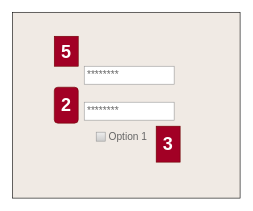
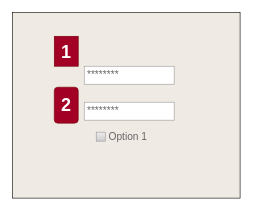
  <mxCell id="0" />
  <mxCell id="1" parent="0" />
  <mxCell id="2" value="" style="rounded=0;whiteSpace=wrap;html=1;fillColor=#F0EAE4;" parent="1" vertex="1"><mxGeometry x="20" y="20" width="380" height="310" as="geometry" /></mxCell>
- <mxCell id="3" value="5" style="rounded=0;whiteSpace=wrap;html=1;fillColor=#a20025;strokeColor=#6F0000;fontColor=#ffffff;fontStyle=1;fontSize=30;" parent="1" vertex="1"><mxGeometry x="90" y="60" width="40" height="50" as="geometry" /></mxCell>
+ <mxCell id="3" value="1" style="rounded=0;whiteSpace=wrap;html=1;fillColor=#a20025;strokeColor=#6F0000;fontColor=#ffffff;fontStyle=1;fontSize=30;" parent="1" vertex="1"><mxGeometry x="90" y="60" width="40" height="50" as="geometry" /></mxCell>
  <mxCell id="4" value="2" style="whiteSpace=wrap;html=1;fillColor=#a20025;strokeColor=#6F0000;fontColor=#ffffff;fontStyle=1;fontSize=30;rounded=1;" parent="1" vertex="1"><mxGeometry x="90" y="145" width="40" height="60" as="geometry" /></mxCell>
- <mxCell id="5" value="3" style="rounded=0;whiteSpace=wrap;html=1;fillColor=#a20025;strokeColor=#6F0000;fontColor=#ffffff;fontStyle=1;fontSize=30;" parent="1" vertex="1"><mxGeometry x="260" y="210" width="40" height="60" as="geometry" /></mxCell>
  <mxCell id="6" value="********" style="strokeWidth=1;shadow=0;dashed=0;align=center;html=1;shape=mxgraph.mockup.forms.pwField;strokeColor=#999999;mainText=;align=left;fontColor=#666666;fontSize=17;spacingLeft=3;" parent="1" vertex="1"><mxGeometry x="140" y="110" width="150" height="30" as="geometry" /></mxCell>
  <mxCell id="7" value="********" style="strokeWidth=1;shadow=0;dashed=0;align=center;html=1;shape=mxgraph.mockup.forms.pwField;strokeColor=#999999;mainText=;align=left;fontColor=#666666;fontSize=17;spacingLeft=3;" parent="1" vertex="1"><mxGeometry x="140" y="170" width="150" height="30" as="geometry" /></mxCell>
  <mxCell id="8" value="Option 1" style="strokeWidth=1;shadow=0;dashed=0;align=center;html=1;shape=mxgraph.mockup.forms.rrect;rSize=0;fillColor=#eeeeee;strokeColor=#999999;gradientColor=#cccccc;align=left;spacingLeft=4;fontSize=17;fontColor=#666666;labelPosition=right;" parent="1" vertex="1"><mxGeometry x="160" y="220" width="15" height="15" as="geometry" /></mxCell>
